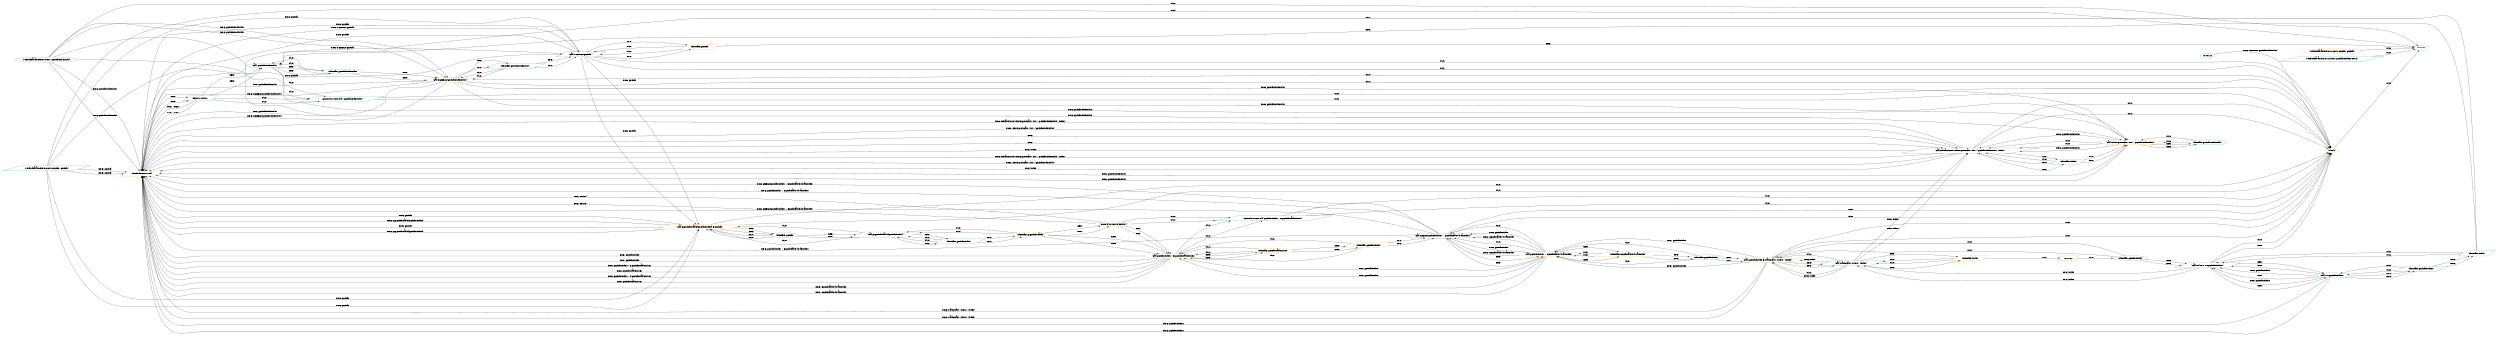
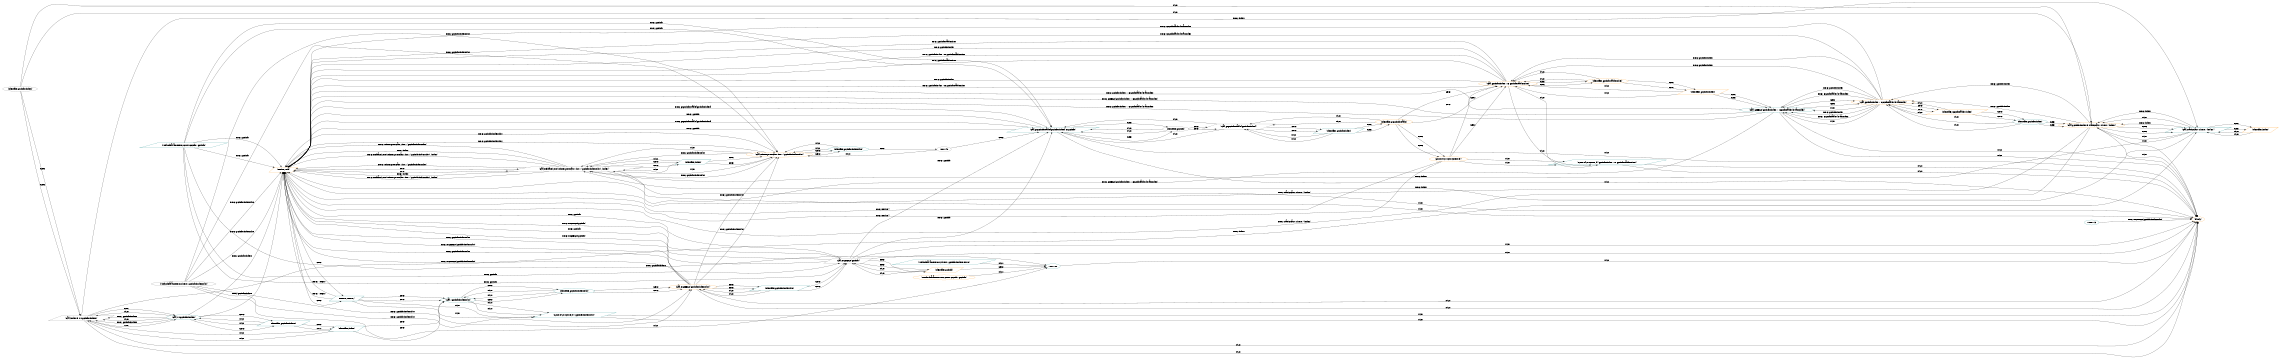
  digraph {
    rankdir=LR
    node [color=teal shape=parallelogram]
-   n1 [color=darkorange label="(MethodReturn,void)"]
+   n1 [color=darkorange label="(Resize,void)"]
    n2 [color=gray40 label="(Call,ReleaseStore(reinterpret_cast<int*>(gc_info_index_slot), index))"]
    n3 [label="(Return,return;)"]
    n4 [color=darkorange label="(Block,)" shape=ellipse]
    n5 [label="(Identifier,index)"]
    n6 [label="(Call,*gc_info_index_slot)" shape=ellipse]
    n7 [label="(ControlStructure,if (*gc_info_index_slot))"]
    1000100 [shape=ellipse]
    n9 [label="(MethodParameterIn,const GCInfo* gc_info)"]
-   n10 [color=darkorange label="(Call,g_gc_info_table[gc_info_index] = gc_info)"]
+   n10 [label="(Call,g_gc_info_table[gc_info_index] = gc_info)"]
    n11 [color=gray40 label="(Call,DCHECK(gc_info))"]
    n12 [color=gray40 label="(Identifier,gc_info)" shape=ellipse]
    n13 [color=darkorange label="(Identifier,gc_info)"]
    n14 [color=darkorange label="(MethodParameterOut,const GCInfo* gc_info)" shape=ellipse]
    n15 [label="(Call,++gc_info_index_)" shape=ellipse]
    n16 [label="(Identifier,gc_info_index_)"]
    n17 [color=gray40 label="(Call,index = ++gc_info_index_)"]
    n18 [label="(Identifier,index)"]
    n19 [label="(Call,static_cast<size_t>(index))"]
    n20 [color=darkorange label="(Call,gc_info_index = static_cast<size_t>(index))" shape=ellipse]
    n21 [color=darkorange label="(Identifier,index)"]
    n22 [label="(Identifier,gc_info_index_slot)" shape=ellipse]
    n23 [color=darkorange label="(Call,gc_info_index < GCInfoTable::kMaxIndex)" shape=ellipse]
-   n24 [color=darkorange label="(Identifier,GCInfoTable::kMaxIndex)"]
+   n24 [color=darkorange label="(Identifier,GCInfoTable::index)"]
    n25 [label="(Call,CHECK(gc_info_index < GCInfoTable::kMaxIndex))" shape=ellipse]
    n26 [color=darkorange label="(Call,gc_info_index >= gc_info_table_size_)" shape=ellipse]
    n27 [color=gray40 label="(Identifier,gc_info_index)" shape=ellipse]
-   1000122 [color=darkorange]
    n29 [label="(Identifier,gc_info_index)" shape=ellipse]
    n30 [label="(ControlStructure,if (gc_info_index >= gc_info_table_size_))"]
    n31 [color=darkorange label="(Identifier,gc_info_table_size_)" shape=ellipse]
    n32 [color=darkorange label="(Identifier,gc_info_index)"]
    n33 [color=darkorange label="(ControlStructure,Resize())" shape=ellipse]
    n34 [label="(Identifier,gc_info_index)"]
    n35 [color=gray40 label="(Call,g_gc_info_table[gc_info_index])"]
    n36 [color=darkorange label="(Identifier,g_gc_info_table)" shape=ellipse]
    n37 [color=darkorange label="(Call,reinterpret_cast<int*>(gc_info_index_slot))" shape=ellipse]
    n38 [label="(Identifier,gc_info_index_slot)" shape=ellipse]
+   1000140 [color=gray40 shape=ellipse]
    n40 [color=gray40 label="(MethodParameterIn,size_t* gc_info_index_slot)" shape=ellipse]
    n41 [color=darkorange label="(Call,DCHECK(gc_info_index_slot))" shape=ellipse]
    n42 [label="(Identifier,gc_info_index_slot)"]
    n43 [label="(MethodParameterOut,size_t* gc_info_index_return)"]
    1000113 [shape=ellipse]
    n1 -> n2 [label="CFG: "]
    n1 -> n2 [label="CFG: "]
    n1 -> n3 [label="CFG: "]
    n1 -> n3 [label="CFG: "]
    n2 -> n1 [label="DDG: index"]
    n2 -> n1 [label="DDG: ReleaseStore(reinterpret_cast<int*>(gc_info_index_slot), index)"]
    n2 -> n1 [label="DDG: reinterpret_cast<int*>(gc_info_index_slot)"]
    n2 -> n1 [label="DDG: index"]
    n2 -> n1 [label="DDG: ReleaseStore(reinterpret_cast<int*>(gc_info_index_slot), index)"]
    n2 -> n1 [label="DDG: reinterpret_cast<int*>(gc_info_index_slot)"]
    n2 -> n4 [label="AST: "]
    n2 -> n4 [label="AST: "]
    n2 -> n5 [label="CFG: "]
    n2 -> n5 [label="CFG: "]
    n3 -> n1 [label="DDG: <RET>"]
    n3 -> n1 [label="DDG: <RET>"]
    n3 -> n6 [label="CFG: "]
    n3 -> n6 [label="CFG: "]
    n3 -> n7 [label="AST: "]
    n3 -> n7 [label="AST: "]
-   n4 -> 1000100 [label="AST: "]
+   1000100 -> n4 [label="AST: "]
    n5 -> n2 [label="AST: "]
    n5 -> n2 [label="AST: "]
    n5 -> n37 [label="CFG: "]
    n5 -> n37 [label="CFG: "]
    n6 -> n7 [label="AST: "]
    n6 -> n7 [label="AST: "]
    n6 -> n22 [label="CFG: "]
    n6 -> n22 [label="CFG: "]
    n7 -> n4 [label="AST: "]
    n7 -> n4 [label="AST: "]
    n9 -> n1 [label="DDG: gc_info"]
    n9 -> n1 [label="DDG: gc_info"]
-   n9 -> 1000100 [label="AST: "]
+   n9 -> 1000100 [label="DDG: gc_info_index_"]
    n9 -> n10 [label="DDG: gc_info"]
    n9 -> n10 [label="DDG: gc_info"]
    n9 -> n11 [label="DDG: gc_info"]
    n9 -> n11 [label="DDG: gc_info"]
    n10 -> n1 [label="DDG: g_gc_info_table[gc_info_index]"]
    n10 -> n1 [label="DDG: gc_info"]
    n10 -> n1 [label="DDG: g_gc_info_table[gc_info_index]"]
    n10 -> n1 [label="DDG: gc_info"]
    n10 -> n4 [label="AST: "]
    n10 -> n4 [label="AST: "]
    n10 -> n12 [label="CFG: "]
    n10 -> n12 [label="CFG: "]
    n11 -> n1 [label="DDG: DCHECK(gc_info)"]
    n11 -> n1 [label="DDG: gc_info"]
    n11 -> n1 [label="DDG: DCHECK(gc_info)"]
    n11 -> n1 [label="DDG: gc_info"]
    n11 -> n4 [label="AST: "]
    n11 -> n4 [label="AST: "]
    n11 -> n10 [label="DDG: gc_info"]
    n11 -> n10 [label="DDG: gc_info"]
    n11 -> n13 [label="CFG: "]
    n11 -> n13 [label="CFG: "]
    n12 -> n10 [label="AST: "]
    n12 -> n10 [label="AST: "]
    n12 -> n35 [label="CFG: "]
    n12 -> n35 [label="CFG: "]
    n13 -> 1000100 [label="CFG: "]
    n13 -> n11 [label="AST: "]
    n13 -> n11 [label="AST: "]
    n14 -> 1000100 [label="AST: "]
    n15 -> n1 [label="DDG: gc_info_index_"]
    n15 -> n1 [label="DDG: gc_info_index_"]
    n15 -> n16 [label="CFG: "]
    n15 -> n16 [label="CFG: "]
    n15 -> n17 [label="AST: "]
    n15 -> n17 [label="DDG: gc_info_index_"]
    n15 -> n17 [label="AST: "]
    n15 -> n17 [label="DDG: gc_info_index_"]
    n16 -> n15 [label="AST: "]
    n16 -> n15 [label="AST: "]
    n16 -> n18 [label="CFG: "]
    n16 -> n18 [label="CFG: "]
    n17 -> n4 [label="AST: "]
    n17 -> n4 [label="AST: "]
    n17 -> n15 [label="CFG: "]
    n17 -> n15 [label="CFG: "]
    n17 -> n19 [label="DDG: index"]
    n17 -> n19 [label="DDG: index"]
    n18 -> n6 [label="CFG: "]
    n18 -> n6 [label="CFG: "]
    n18 -> n17 [label="AST: "]
    n18 -> n17 [label="AST: "]
    n19 -> n2 [label="DDG: index"]
    n19 -> n2 [label="DDG: index"]
    n19 -> n20 [label="AST: "]
    n19 -> n20 [label="DDG: index"]
    n19 -> n20 [label="AST: "]
    n19 -> n20 [label="DDG: index"]
    n19 -> n21 [label="CFG: "]
    n19 -> n21 [label="CFG: "]
    n20 -> n1 [label="DDG: static_cast<size_t>(index)"]
    n20 -> n1 [label="DDG: static_cast<size_t>(index)"]
    n20 -> n4 [label="AST: "]
    n20 -> n4 [label="AST: "]
    n20 -> n19 [label="CFG: "]
    n20 -> n19 [label="CFG: "]
    n20 -> n23 [label="DDG: gc_info_index"]
    n20 -> n23 [label="DDG: gc_info_index"]
    n21 -> n19 [label="AST: "]
    n21 -> n19 [label="AST: "]
-   n21 -> 1000122 [label="CFG: "]
    n22 -> n6 [label="AST: "]
    n22 -> n6 [label="AST: "]
    n22 -> n41 [label="CFG: "]
    n22 -> n41 [label="CFG: "]
    n23 -> n1 [label="DDG: GCInfoTable::kMaxIndex"]
    n23 -> n1 [label="DDG: GCInfoTable::kMaxIndex"]
    n23 -> n24 [label="CFG: "]
    n23 -> n24 [label="CFG: "]
    n23 -> n25 [label="AST: "]
    n23 -> n25 [label="DDG: gc_info_index"]
    n23 -> n25 [label="DDG: GCInfoTable::kMaxIndex"]
    n23 -> n25 [label="AST: "]
    n23 -> n25 [label="DDG: gc_info_index"]
    n23 -> n25 [label="DDG: GCInfoTable::kMaxIndex"]
    n23 -> n26 [label="DDG: gc_info_index"]
    n23 -> n26 [label="DDG: gc_info_index"]
    n24 -> n23 [label="AST: "]
    n24 -> n23 [label="AST: "]
    n24 -> n29 [label="CFG: "]
    n24 -> n29 [label="CFG: "]
    n25 -> n1 [label="DDG: gc_info_index < GCInfoTable::kMaxIndex"]
    n25 -> n1 [label="DDG: CHECK(gc_info_index < GCInfoTable::kMaxIndex)"]
    n25 -> n1 [label="DDG: gc_info_index < GCInfoTable::kMaxIndex"]
    n25 -> n1 [label="DDG: CHECK(gc_info_index < GCInfoTable::kMaxIndex)"]
    n25 -> n4 [label="AST: "]
    n25 -> n4 [label="AST: "]
    n25 -> n23 [label="CFG: "]
    n25 -> n23 [label="CFG: "]
    n26 -> n1 [label="DDG: gc_info_index"]
    n26 -> n1 [label="DDG: gc_info_index >= gc_info_table_size_"]
    n26 -> n1 [label="DDG: gc_info_table_size_"]
    n26 -> n1 [label="DDG: gc_info_index"]
    n26 -> n1 [label="DDG: gc_info_index >= gc_info_table_size_"]
    n26 -> n1 [label="DDG: gc_info_table_size_"]
    n26 -> n30 [label="AST: "]
    n26 -> n30 [label="AST: "]
    n26 -> n31 [label="CFG: "]
    n26 -> n31 [label="CFG: "]
    n27 -> n17 [label="CFG: "]
    n27 -> n17 [label="CFG: "]
    n27 -> n20 [label="AST: "]
    n27 -> n20 [label="AST: "]
-   1000122 -> n27 [label="CFG: "]
    n29 -> n20 [label="CFG: "]
    n29 -> n20 [label="CFG: "]
    n29 -> n23 [label="AST: "]
    n29 -> n23 [label="AST: "]
    n30 -> n4 [label="AST: "]
    n30 -> n4 [label="AST: "]
    n31 -> n26 [label="AST: "]
    n31 -> n26 [label="AST: "]
    n31 -> n32 [label="CFG: "]
    n31 -> n32 [label="CFG: "]
    n32 -> n25 [label="CFG: "]
    n32 -> n25 [label="CFG: "]
    n32 -> n26 [label="AST: "]
    n32 -> n26 [label="AST: "]
    n33 -> n1 [label="DDG: Resize()"]
    n33 -> n1 [label="DDG: Resize()"]
    n33 -> n26 [label="CFG: "]
    n33 -> n26 [label="CFG: "]
    n33 -> n30 [label="AST: "]
    n33 -> n30 [label="AST: "]
    n34 -> n35 [label="AST: "]
    n34 -> n35 [label="AST: "]
    n34 -> n36 [label="CFG: "]
    n34 -> n36 [label="CFG: "]
    n35 -> n10 [label="AST: "]
    n35 -> n10 [label="AST: "]
    n35 -> n34 [label="CFG: "]
    n35 -> n34 [label="CFG: "]
    n36 -> n26 [label="CFG: "]
    n36 -> n26 [label="CFG: "]
    n36 -> n33 [label="CFG: "]
    n36 -> n33 [label="CFG: "]
    n36 -> n35 [label="AST: "]
    n36 -> n35 [label="AST: "]
    n37 -> n1 [label="DDG: gc_info_index_slot"]
    n37 -> n1 [label="DDG: gc_info_index_slot"]
    n37 -> n2 [label="AST: "]
    n37 -> n2 [label="DDG: gc_info_index_slot"]
    n37 -> n2 [label="AST: "]
    n37 -> n2 [label="DDG: gc_info_index_slot"]
    n37 -> n38 [label="CFG: "]
    n37 -> n38 [label="CFG: "]
    n38 -> n37 [label="AST: "]
    n38 -> n37 [label="AST: "]
+   n38 -> 1000140 [label="CFG: "]
+   1000140 -> n10 [label="CFG: "]
+   1000140 -> n37 [label="AST: "]
    n40 -> n1 [label="DDG: gc_info_index_slot"]
    n40 -> n1 [label="DDG: gc_info_index_slot"]
    n40 -> 1000100 [label="AST: "]
    n40 -> n37 [label="DDG: gc_info_index_slot"]
    n40 -> n37 [label="DDG: gc_info_index_slot"]
    n40 -> n41 [label="DDG: gc_info_index_slot"]
    n40 -> n41 [label="DDG: gc_info_index_slot"]
    n41 -> n1 [label="DDG: gc_info_index_slot"]
    n41 -> n1 [label="DDG: DCHECK(gc_info_index_slot)"]
    n41 -> n1 [label="DDG: gc_info_index_slot"]
    n41 -> n1 [label="DDG: DCHECK(gc_info_index_slot)"]
    n41 -> n4 [label="AST: "]
    n41 -> n4 [label="AST: "]
    n41 -> n37 [label="DDG: gc_info_index_slot"]
    n41 -> n37 [label="DDG: gc_info_index_slot"]
    n41 -> n42 [label="CFG: "]
    n41 -> n42 [label="CFG: "]
    n42 -> n11 [label="CFG: "]
    n42 -> n11 [label="CFG: "]
    n42 -> n41 [label="AST: "]
    n42 -> n41 [label="AST: "]
    n43 -> 1000100 [label="AST: "]
    1000113 -> n4 [label="DDG: DCHECK(gc_info_index_slot)"]
  }
